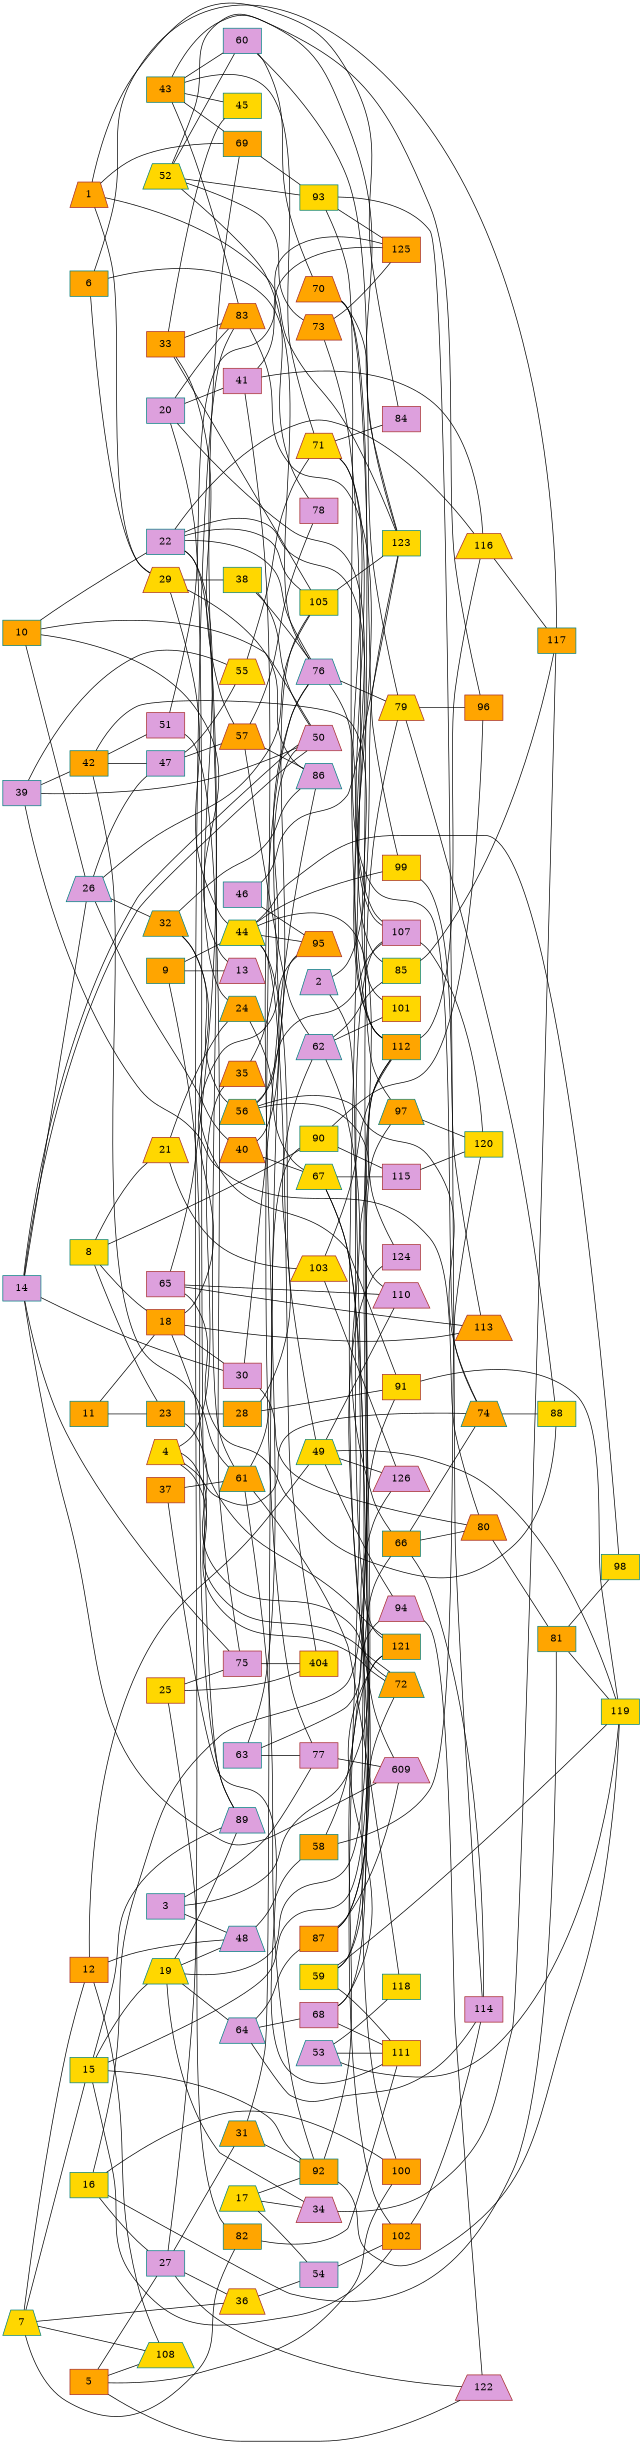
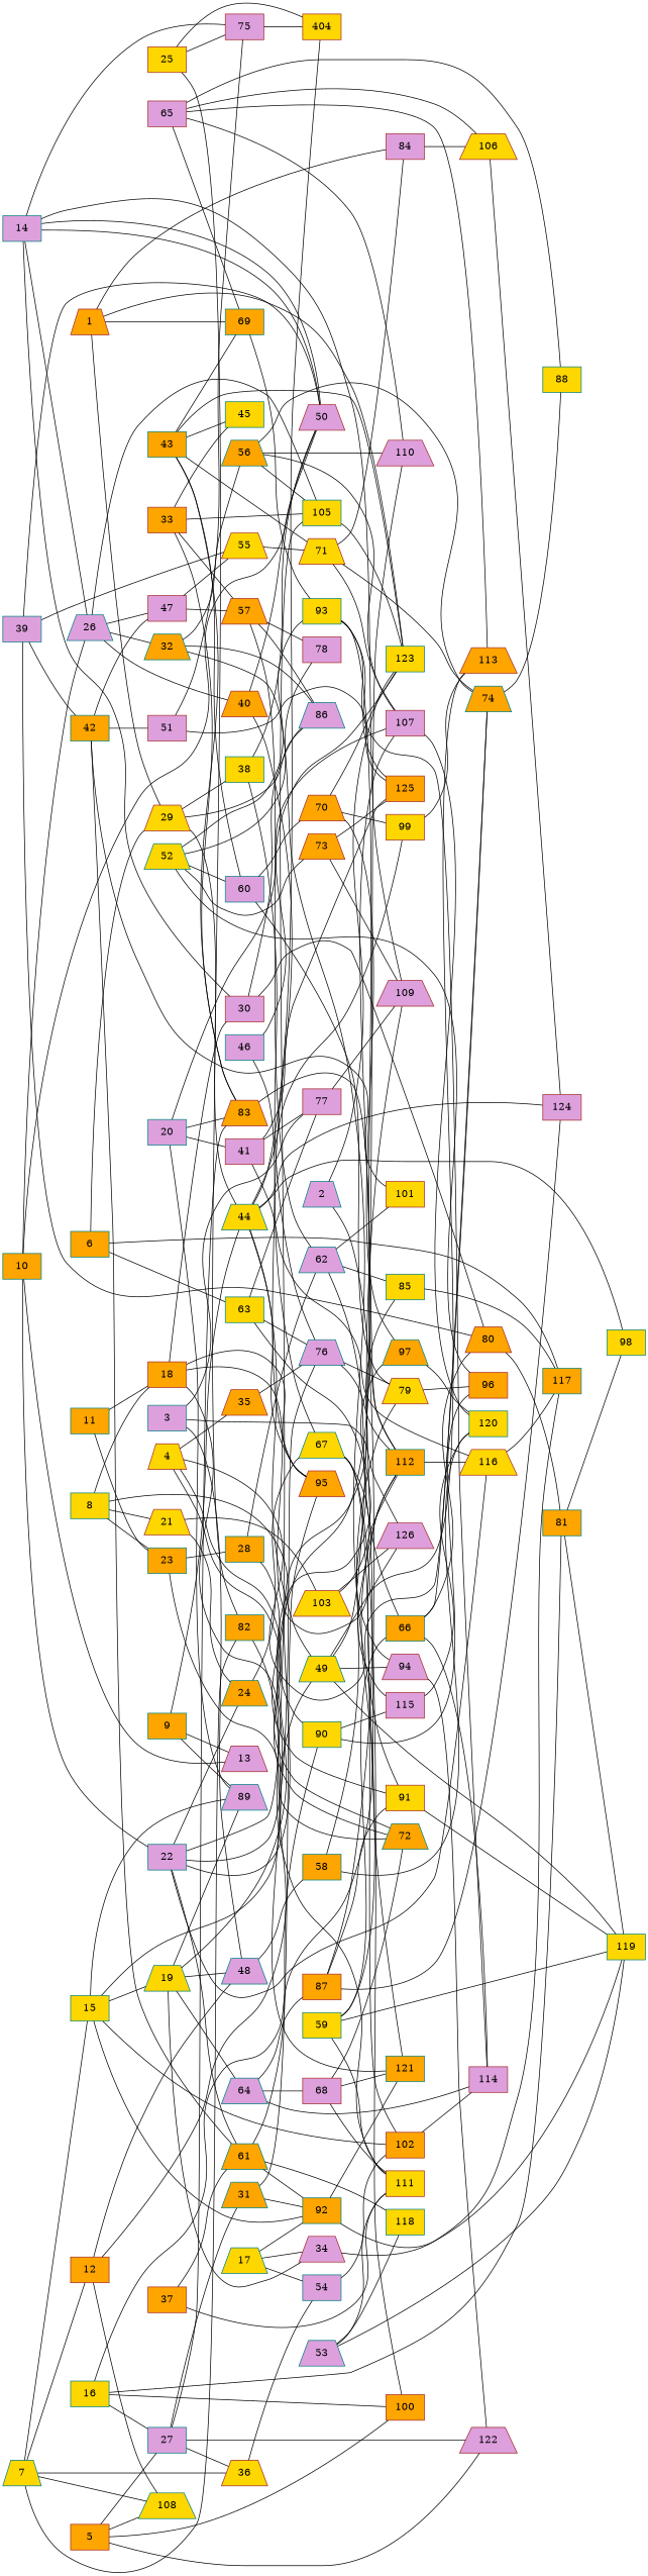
  graph {
    rankdir=LR
    node [color=teal fillcolor=orange shape=box style=filled]
    1 [color=brown shape=trapezium]
    29 [color=brown fillcolor=gold shape=trapezium]
    69
    84 [color=brown fillcolor=plum]
    123 [fillcolor=gold]
    44 [fillcolor=gold shape=trapezium]
    38 [fillcolor=gold]
    86 [fillcolor=plum shape=trapezium]
    93 [fillcolor=gold]
+   106 [color=brown fillcolor=gold shape=trapezium]
    2 [fillcolor=plum shape=trapezium]
    121
    3 [fillcolor=plum]
    48 [fillcolor=plum shape=trapezium]
    77 [color=brown fillcolor=plum]
    126 [color=brown fillcolor=plum shape=trapezium]
    58
-   109 [color=brown fillcolor=plum shape=trapezium label=609]
+   109 [color=brown fillcolor=plum shape=trapezium]
    4 [color=brown fillcolor=gold shape=trapezium]
    35 [color=brown shape=trapezium]
    72 [shape=trapezium]
    74 [shape=trapezium]
    76 [fillcolor=plum shape=trapezium]
    88 [fillcolor=gold]
    5 [color=brown]
    27 [fillcolor=plum]
    100 [color=brown]
    108 [fillcolor=gold shape=trapezium]
    122 [color=brown fillcolor=plum shape=trapezium]
    36 [color=brown fillcolor=gold shape=trapezium]
    83 [color=brown shape=trapezium]
    31 [shape=trapezium]
    6
-   63 [fillcolor=plum]
+   63 [fillcolor=gold]
    117
    94 [color=brown fillcolor=plum shape=trapezium]
    7 [fillcolor=gold shape=trapezium]
    12 [color=brown]
    15 [fillcolor=gold]
    82
    49 [fillcolor=gold shape=trapezium]
    89 [fillcolor=plum shape=trapezium]
    19 [fillcolor=gold shape=trapezium]
    92
    97 [shape=trapezium]
    102 [color=brown]
    54 [fillcolor=plum]
    111 [color=brown fillcolor=gold]
    8 [fillcolor=gold]
    18 [color=brown]
    21 [color=brown fillcolor=gold shape=trapezium]
    23
    90 [fillcolor=gold]
    30 [color=brown fillcolor=plum]
    95 [color=brown shape=trapezium]
    113 [color=brown shape=trapezium]
    24 [shape=trapezium]
    103 [color=brown fillcolor=gold shape=trapezium]
    28
    96 [color=brown]
    115 [color=brown fillcolor=plum]
    13 [color=brown fillcolor=plum shape=trapezium]
    9
    n64 [color=brown fillcolor=gold label=404]
    98 [fillcolor=gold]
    99 [color=brown fillcolor=gold]
    124 [color=brown fillcolor=plum]
    10
    22 [fillcolor=plum]
    26 [fillcolor=plum shape=trapezium]
    50 [color=brown fillcolor=plum shape=trapezium]
    61 [shape=trapezium]
    85 [fillcolor=gold]
    105 [fillcolor=gold]
    116 [color=brown fillcolor=gold shape=trapezium]
    32 [shape=trapezium]
    40 [color=brown shape=trapezium]
-   47 [fillcolor=plum]
+   47 [color=brown fillcolor=plum]
    11
    110 [color=brown fillcolor=plum shape=trapezium]
    119 [fillcolor=gold]
    14 [fillcolor=plum]
    75 [color=brown fillcolor=plum]
    80 [color=brown shape=trapezium]
    34 [color=brown fillcolor=plum shape=trapezium]
    64 [fillcolor=plum shape=trapezium]
    107 [color=brown fillcolor=plum]
    120 [fillcolor=gold]
    114 [color=brown fillcolor=plum]
    16 [fillcolor=gold]
    81
    112
    17 [fillcolor=gold shape=trapezium]
    68 [color=brown fillcolor=plum]
    87 [color=brown]
    20 [fillcolor=plum]
    41 [color=brown fillcolor=plum]
    125 [color=brown]
    67 [fillcolor=gold shape=trapezium]
    118 [fillcolor=gold]
    79 [color=brown fillcolor=gold shape=trapezium]
    62 [fillcolor=plum shape=trapezium]
    91 [color=brown fillcolor=gold]
    25 [color=brown fillcolor=gold]
    56 [shape=trapezium]
    57 [color=brown shape=trapezium]
    55 [color=brown fillcolor=gold shape=trapezium]
    101 [color=brown fillcolor=gold]
    66
    33 [color=brown]
    45 [fillcolor=gold]
    78 [color=brown fillcolor=plum]
    37 [color=brown]
    39 [fillcolor=plum]
    42
    51 [color=brown fillcolor=plum]
    71 [color=brown fillcolor=gold shape=trapezium]
    43
    60 [fillcolor=plum]
    70 [color=brown shape=trapezium]
    46 [fillcolor=plum]
    52 [fillcolor=gold shape=trapezium]
    73 [color=brown shape=trapezium]
    53 [fillcolor=plum shape=trapezium]
    59 [fillcolor=gold]
    65 [color=brown fillcolor=plum]
    1 -- 29
    1 -- 69
    1 -- 84
    1 -- 123
    29 -- 44
    29 -- 38
    29 -- 86
    69 -- 93
+   84 -- 106
    44 -- 49
    44 -- 95
    44 -- n64
    44 -- 98
    44 -- 99
    44 -- 124
    38 -- 76
    38 -- 50
    93 -- 114
    93 -- 112
    93 -- 125
+   106 -- 124
    2 -- 123
    2 -- 121
    3 -- 48
    3 -- 77
    3 -- 126
    48 -- 58
    77 -- 109
    58 -- 120
    58 -- 79
    4 -- 35
    4 -- 72
    4 -- 72
    4 -- 74
    35 -- 76
    74 -- 88
    76 -- 112
    76 -- 79
    5 -- 27
    5 -- 100
    5 -- 108
    5 -- 122
    27 -- 122
    27 -- 36
    27 -- 83
    27 -- 31
    36 -- 54
    83 -- 112
    31 -- 92
    31 -- 95
    6 -- 29
-   6 -- 76
+   6 -- 63
    6 -- 117
    63 -- 77
    63 -- 76
    63 -- 94
    94 -- 122
    7 -- 108
    7 -- 36
    7 -- 12
    7 -- 15
    7 -- 82
    12 -- 48
    12 -- 108
    12 -- 49
    15 -- 89
    15 -- 19
    15 -- 92
    15 -- 97
    15 -- 102
    82 -- 111
    49 -- 126
    49 -- 94
    49 -- 110
    49 -- 119
    19 -- 48
    19 -- 89
    19 -- 34
    19 -- 64
    19 -- 107
    92 -- 121
    92 -- 119
    97 -- 120
    102 -- 114
    54 -- 102
    8 -- 18
    8 -- 21
    8 -- 23
    8 -- 90
    18 -- 121
    18 -- 30
    18 -- 95
    18 -- 113
    21 -- 24
    21 -- 103
    23 -- 72
    23 -- 28
    90 -- 96
    90 -- 115
    30 -- 86
    30 -- 80
    24 -- 67
    103 -- 126
    103 -- 112
    28 -- 62
    28 -- 91
    115 -- 120
    9 -- 44
    9 -- 89
    9 -- 13
    99 -- 113
    10 -- 13
    10 -- 22
    10 -- 26
    10 -- 50
    22 -- 76
    22 -- 24
    22 -- 61
    22 -- 85
    22 -- 105
    22 -- 116
    26 -- 105
    26 -- 32
    26 -- 40
    26 -- 47
    61 -- 92
    61 -- 90
    61 -- 118
    85 -- 117
    105 -- 123
    116 -- 117
    32 -- 86
    32 -- 91
    32 -- 56
    40 -- 50
    40 -- 67
    47 -- 57
    47 -- 55
    11 -- 18
    11 -- 23
    14 -- 109
    14 -- 30
    14 -- 26
    14 -- 50
    14 -- 50
    14 -- 75
    75 -- n64
    80 -- 81
    34 -- 117
    64 -- 114
    64 -- 68
    64 -- 87
    107 -- 120
    16 -- 27
    16 -- 100
    16 -- 81
    16 -- 112
    81 -- 98
    81 -- 119
    112 -- 116
    17 -- 92
    17 -- 54
    17 -- 34
    68 -- 121
    68 -- 72
    68 -- 111
    87 -- 109
    87 -- 124
    87 -- 91
    20 -- 83
    20 -- 89
    20 -- 107
    20 -- 41
    41 -- 77
    41 -- 116
    41 -- 125
    67 -- 100
    67 -- 102
    67 -- 115
-   79 -- 88
    79 -- 96
    62 -- 85
    62 -- 101
    62 -- 66
    91 -- 119
    25 -- 82
    25 -- n64
    25 -- 75
    56 -- 74
    56 -- 105
    56 -- 110
    56 -- 107
    57 -- 86
    57 -- 62
    57 -- 78
    55 -- 71
    66 -- 74
    66 -- 80
    66 -- 114
    33 -- 83
    33 -- 105
    33 -- 57
    33 -- 45
    37 -- 111
    37 -- 61
    39 -- 50
    39 -- 80
    39 -- 55
    39 -- 42
    42 -- 61
    42 -- 47
    42 -- 101
    42 -- 51
    51 -- 75
    51 -- 125
    71 -- 84
    71 -- 74
    71 -- 107
    43 -- 69
    43 -- 123
    43 -- 83
    43 -- 45
    43 -- 71
    43 -- 60
    60 -- 79
    60 -- 70
    70 -- 123
    70 -- 97
    70 -- 99
    46 -- 123
    46 -- 95
    52 -- 93
    52 -- 96
    52 -- 78
    52 -- 60
    52 -- 73
    73 -- 109
    73 -- 125
    53 -- 111
    53 -- 119
    53 -- 118
    59 -- 111
    59 -- 119
    59 -- 112
    59 -- 66
    65 -- 69
+   65 -- 106
    65 -- 88
    65 -- 113
    65 -- 110
  }
